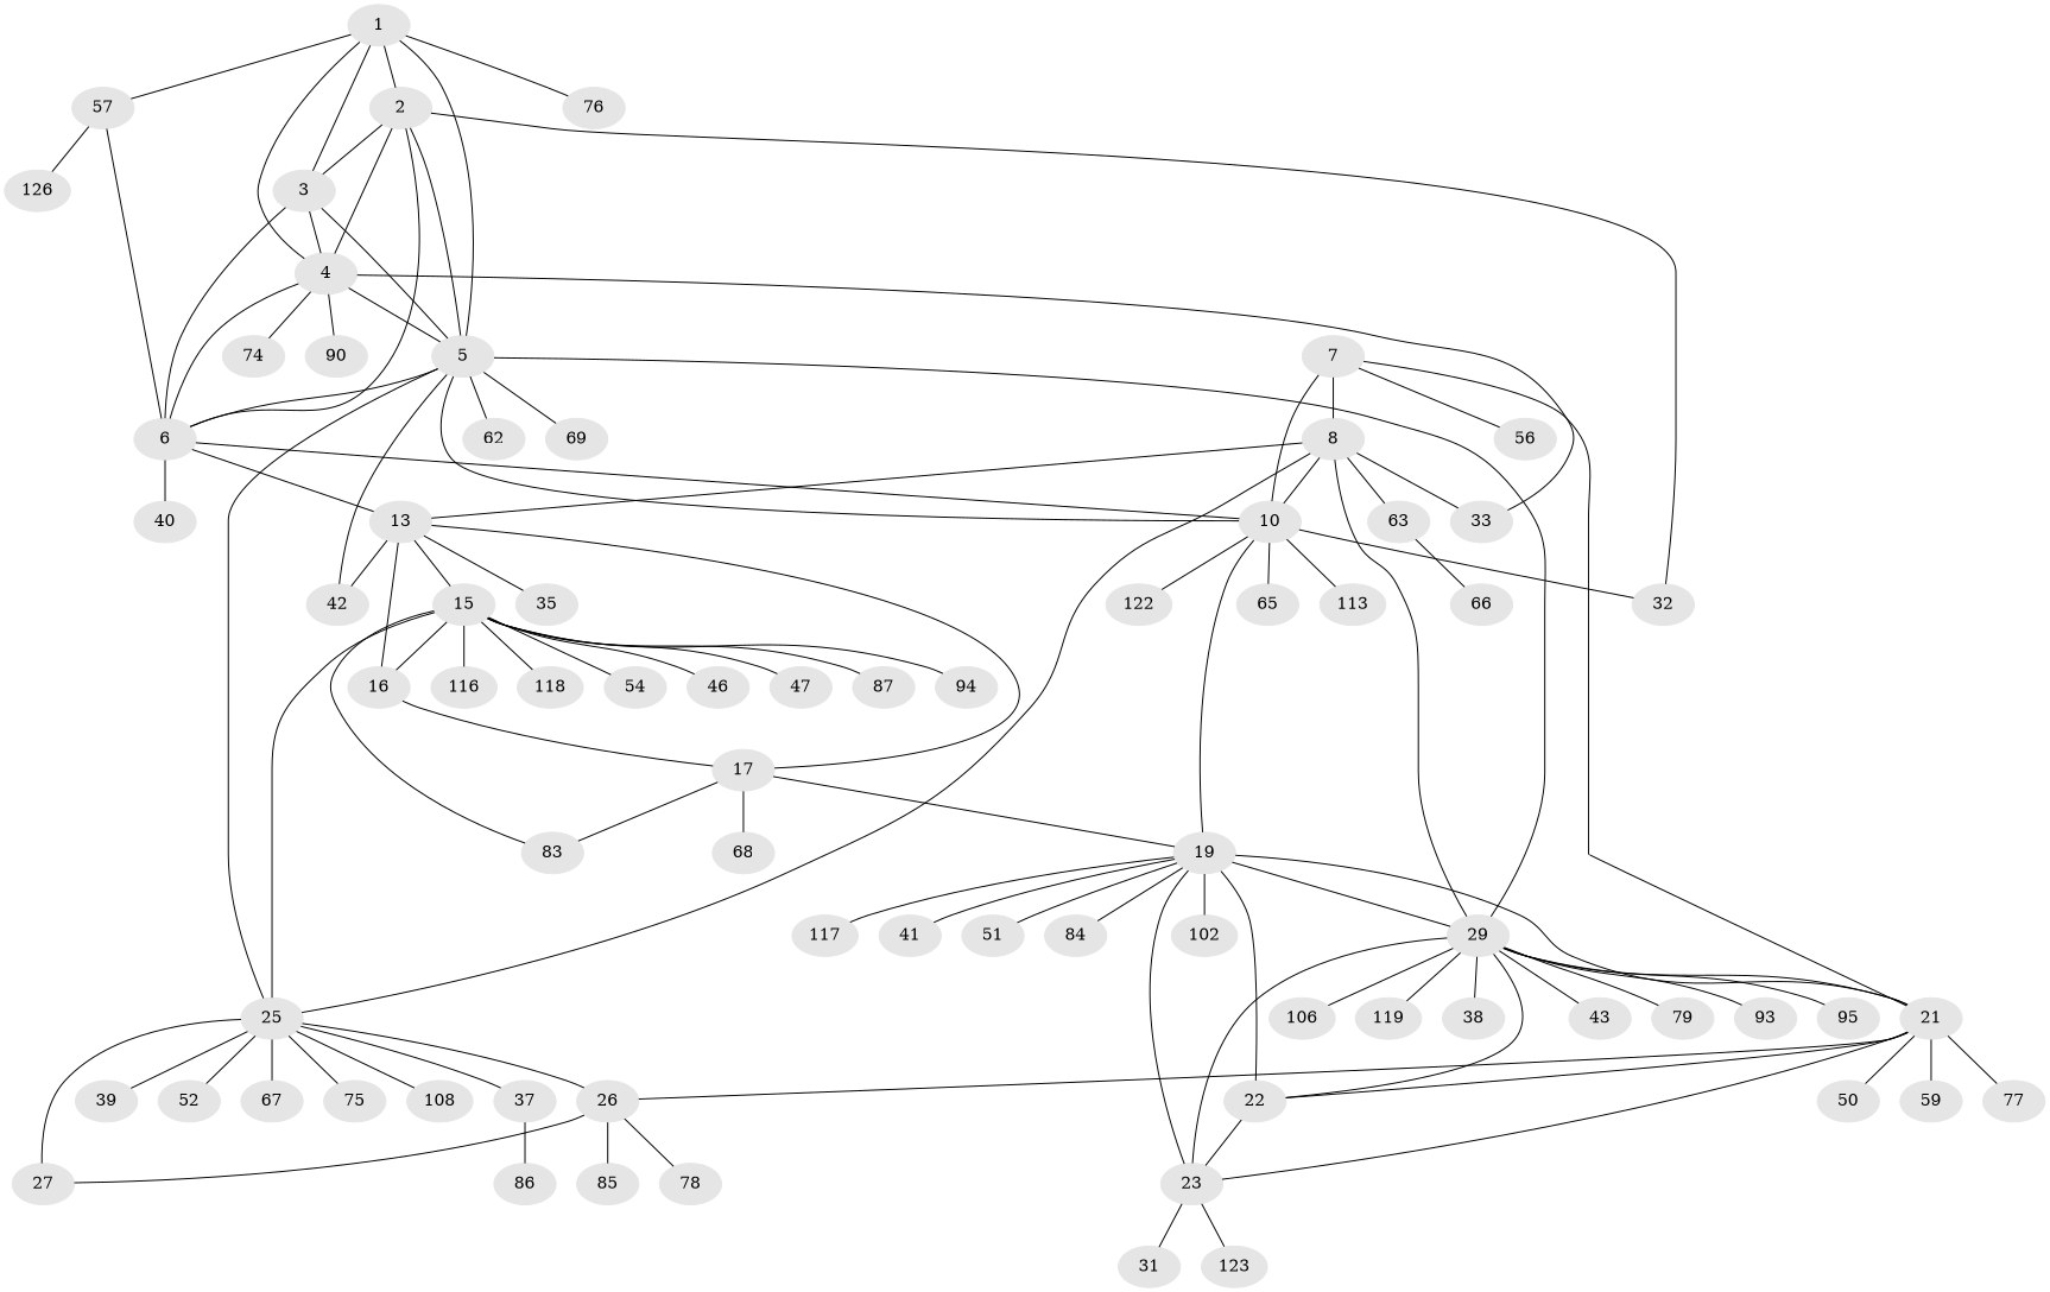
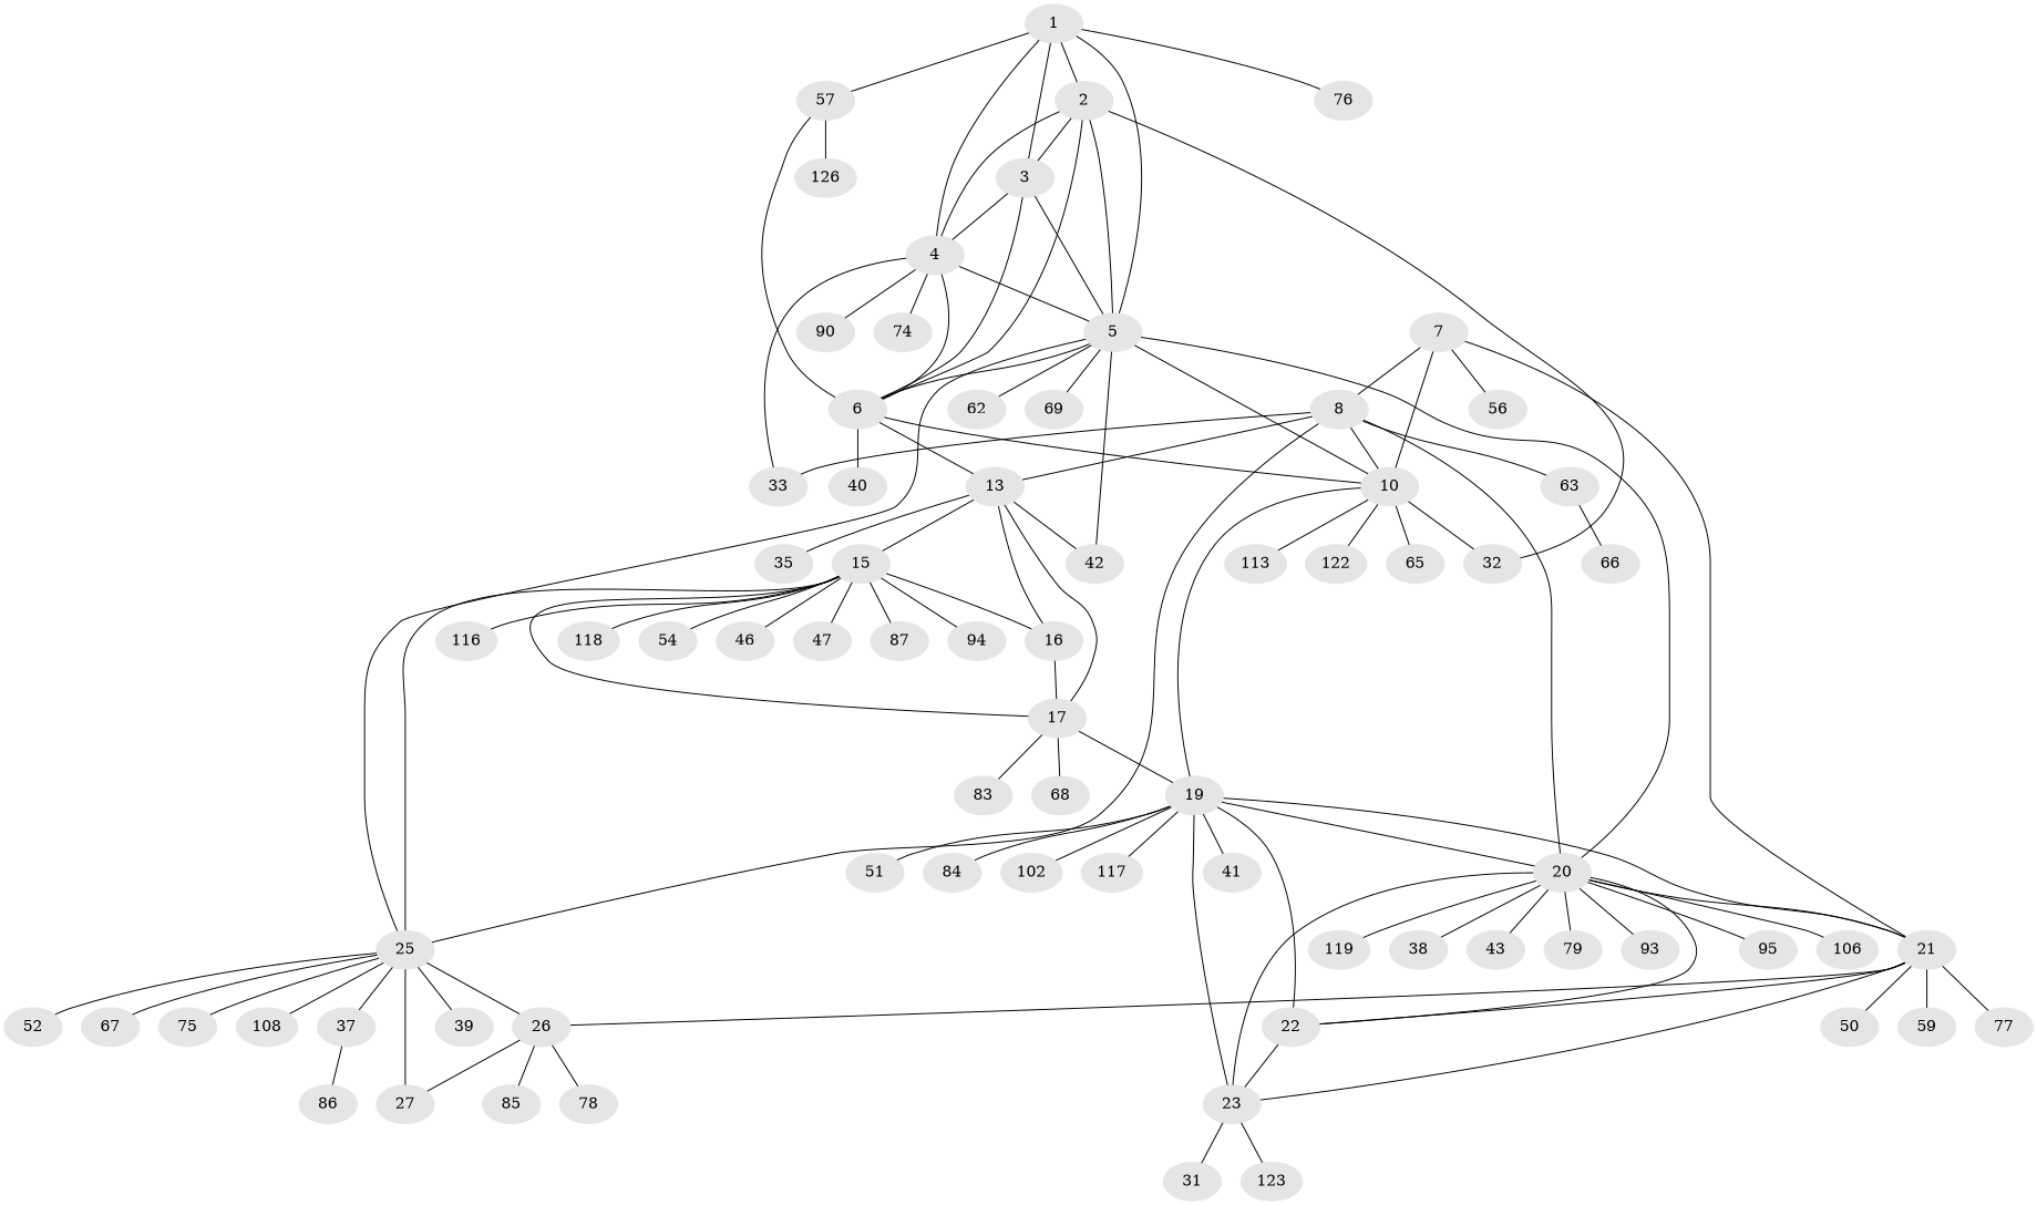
  graph {
    node [color=gray90 style=filled]
    1
    2
    3
    4
    5
    57
    76
    6 [super="+34+48+82+71"]
    32
    33
    74 [super="+92"]
    90
    10 [super="+49"]
-   20 [label=29]
+   20
    25 [super="+28+53+29+96"]
    42
    62
    69
    13 [super="+14+72+104+91"]
    40
    126
    19 [super="+24"]
    65
    113
    122
    21
    22 [super="+60+61+112+88"]
    23
    38 [super="+89"]
    43
    79
    93
    95 [super="+124+99"]
    106
    119
    26
    27
    37
    39
    52
    67
    75 [super="+81+80"]
    108
    15
    16 [super="+18"]
    17
    35
    7 [super="+9+11+12+109"]
    8 [super="+45+125+54"]
    56
    63
    50
    59
    77
    66
    41
    51
    84
    102
    117
    n61 [label=54]
    46
    47
    87 [super="+107"]
    94
    116
    118
    68
    83
    31
    123
    78 [super="+111"]
    85
    86
    1 -- 2
    1 -- 3
    1 -- 4
    1 -- 5
    1 -- 57
    1 -- 76
    2 -- 3
    2 -- 4
    2 -- 5
    2 -- 6
    2 -- 32
    3 -- 4
    3 -- 5
    3 -- 6
    4 -- 5
    4 -- 6
    4 -- 33
    4 -- 74
    4 -- 90
    5 -- 6
    5 -- 10
    5 -- 20
    5 -- 25 [weight=2]
    5 -- 42
    5 -- 62
    5 -- 69
    57 -- 6
    57 -- 126
    6 -- 10
    6 -- 13 [weight=2]
    6 -- 40
    10 -- 32
    10 -- 19
    10 -- 65
    10 -- 113
    10 -- 122
    20 -- 21
    20 -- 22
    20 -- 23
    20 -- 38
    20 -- 43
    20 -- 79
    20 -- 93
    20 -- 95
    20 -- 106
    20 -- 119
    25 -- 26 [weight=4]
    25 -- 27 [weight=4]
    25 -- 37
    25 -- 39
    25 -- 52
    25 -- 67
    25 -- 75
    25 -- 108
    13 -- 42
    13 -- 15 [weight=2]
    13 -- 16 [weight=4]
    13 -- 17 [weight=2]
    13 -- 35
    19 -- 20 [weight=2]
    19 -- 21 [weight=2]
    19 -- 22 [weight=2]
    19 -- 23 [weight=2]
    19 -- 41
    19 -- 51
    19 -- 84
    19 -- 102
    19 -- 117
    21 -- 22
    21 -- 23
    21 -- 26
    21 -- 50
    21 -- 59
    21 -- 77
    22 -- 23
    23 -- 31
    23 -- 123
    26 -- 27
    26 -- 78
    26 -- 85
    37 -- 86
    15 -- 25
    15 -- 16 [weight=2]
-   15 -- 83
+   15 -- 17
    15 -- n61
    15 -- 46
    15 -- 47
    15 -- 87
    15 -- 94
    15 -- 116
    15 -- 118
    16 -- 17 [weight=2]
    17 -- 19
    17 -- 68
    17 -- 83
    7 -- 10 [weight=4]
    7 -- 21
    7 -- 8 [weight=4]
    7 -- 56
    8 -- 33
    8 -- 10
    8 -- 20
    8 -- 25
    8 -- 13
    8 -- 63
    63 -- 66
  }
